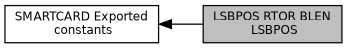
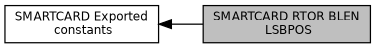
  digraph {
    rankdir=LR
    node [color=black fontname=Helvetica fontsize=10 shape=record style=filled]
-   n1 [fillcolor=grey75 fontcolor=black height=0.2 label="LSBPOS RTOR BLEN\l LSBPOS" width=0.4]
+   n1 [fillcolor=grey75 fontcolor=black height=0.2 label="SMARTCARD RTOR BLEN\l LSBPOS" width=0.4]
    n2 [fillcolor=white height=0.2 label="SMARTCARD Exported\l constants" width=0.4]
    n2 -> n1 [dir=back fontname=Helvetica fontsize=10 labelfontname=Helvetica labelfontsize=10 shape=plaintext style=solid]
  }
